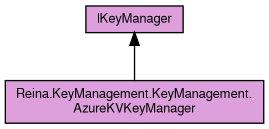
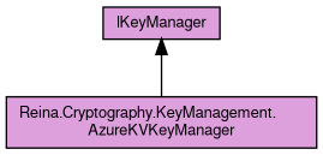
  digraph {
    node [color=black fillcolor=plum fontname=FreeSans fontsize=10 shape=record style=filled]
-   n1 [fontcolor=black height=0.2 label="Reina.KeyManagement.KeyManagement.\lAzureKVKeyManager" width=0.4]
+   n1 [fontcolor=black height=0.2 label="Reina.Cryptography.KeyManagement.\lAzureKVKeyManager" width=0.4]
    n2 [height=0.2 label=IKeyManager width=0.4]
    n2 -> n1 [color=black dir=back fontname=FreeSans fontsize=10 labelfontname=FreeSans labelfontsize=10 style=solid]
  }
